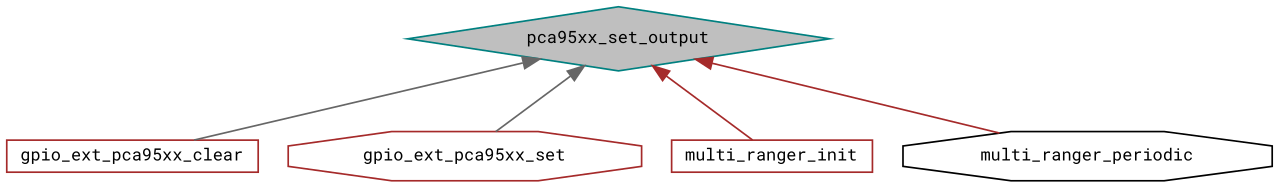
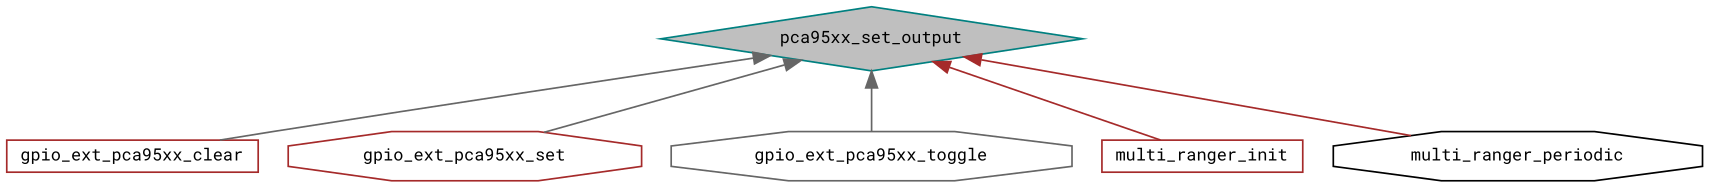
  digraph {
    fontname="Roboto Mono"
    rankdir=TB
    node [color=brown fillcolor=white fontname="Roboto Mono" fontsize=10 shape=octagon style=filled]
    edge [color=gray40 dir=back fontname="Roboto Mono" fontsize=10 labelfontname=FreeSans labelfontsize=10 style=solid]
    n1 [color=teal fillcolor=grey75 fontcolor=black height=0.2 label=pca95xx_set_output shape=diamond width=0.4]
    n2 [height=0.2 label=gpio_ext_pca95xx_clear shape=box width=0.4]
    n3 [height=0.2 label=gpio_ext_pca95xx_set width=0.4]
+   n4 [color=gray40 height=0.2 label=gpio_ext_pca95xx_toggle width=0.4]
    n5 [height=0.2 label=multi_ranger_init shape=box width=0.4]
    n6 [color=black height=0.2 label=multi_ranger_periodic width=0.4]
    n1 -> n2
    n1 -> n3
+   n1 -> n4
    n1 -> n5 [color=brown]
    n1 -> n6 [color=brown]
  }
